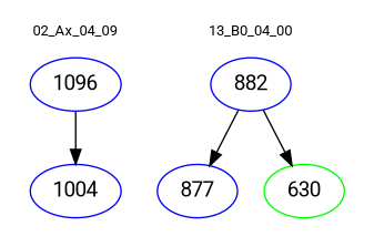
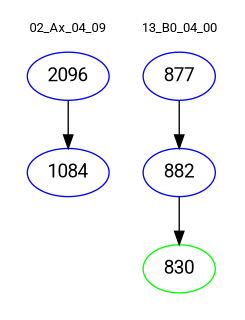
  digraph {
    fontname=Roboto
    node [color=blue fontname=Roboto]
    edge [color=black fontname=Roboto]
-   n1 [label=1096]
-   n2 [label=1004]
+   n1 [label=2096]
+   n2 [label=1084]
    n3 [label=877]
    n4 [label=882]
-   n5 [color=green label=630]
+   n5 [color=green label=830]
    subgraph cluster_1 {
      color=white
      fontsize=10
      label="02_Ax_04_09"
      n1
      n2
    }
    subgraph cluster_2 {
      color=white
      fontsize=10
      label="13_B0_04_00"
      n3
      n4
      n5
    }
    n1 -> n2
-   n4 -> n3
+   n3 -> n4
    n4 -> n5
  }
